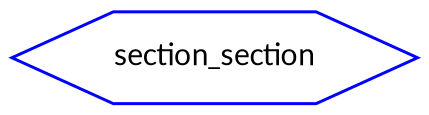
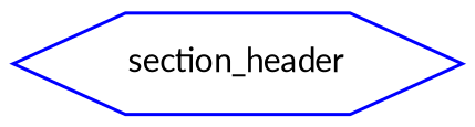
  digraph {
    rankdir=LR
    fontname=Lato
-   n1 [color=blue fillcolor=white fontname=Lato fontsize=10 height=0.2 label=section_section shape=hexagon style=filled width=0.4]
+   n1 [color=blue fillcolor=white fontname=Lato fontsize=10 height=0.2 label=section_header shape=hexagon style=filled width=0.4]
  }
